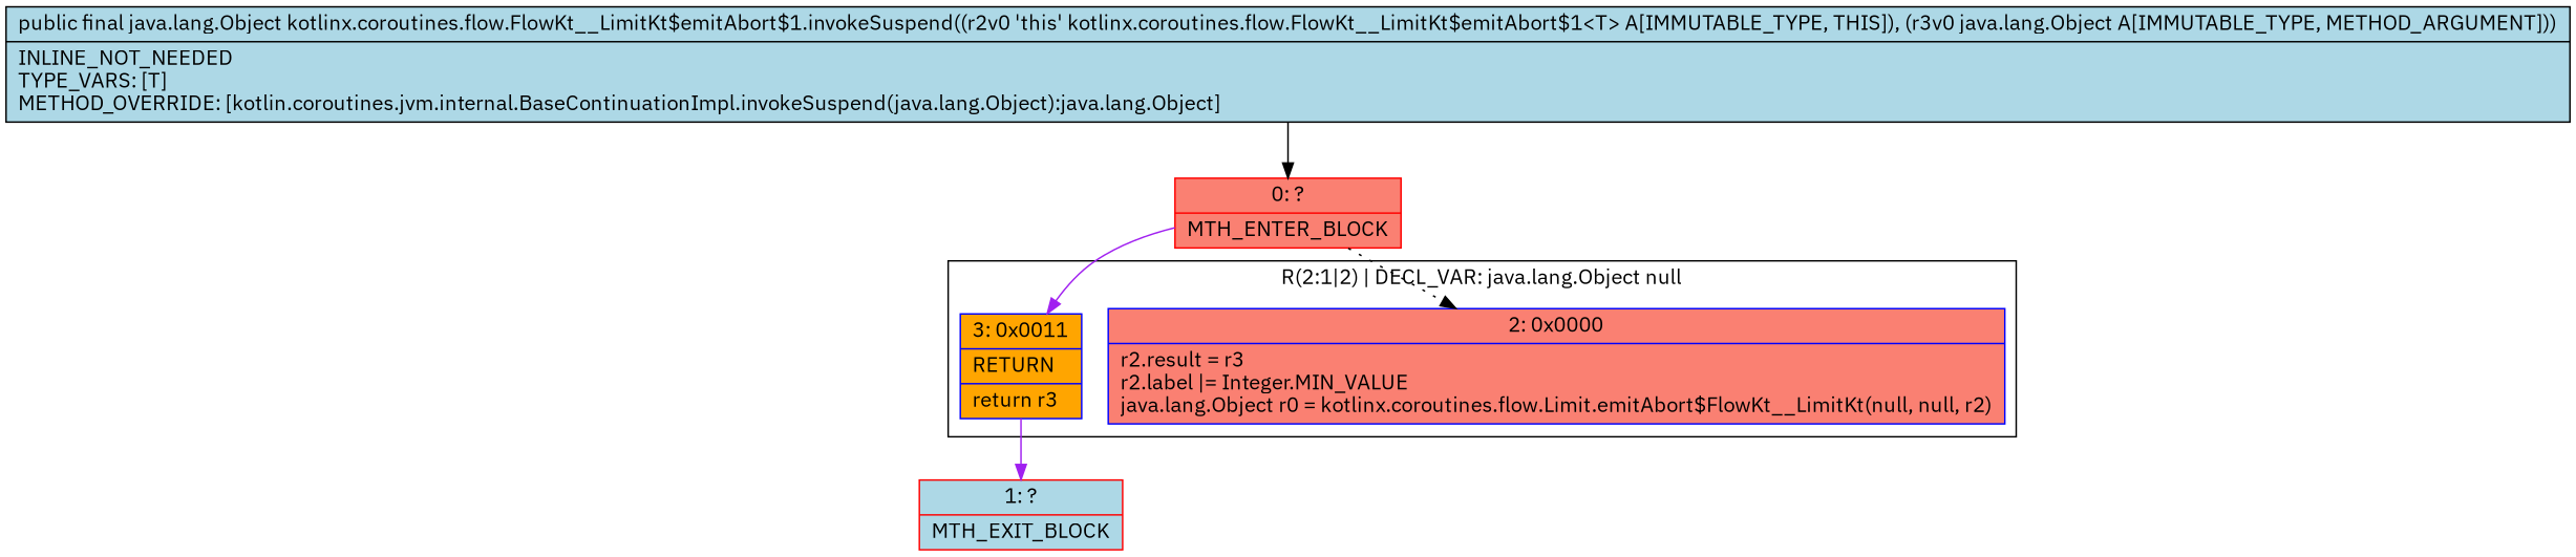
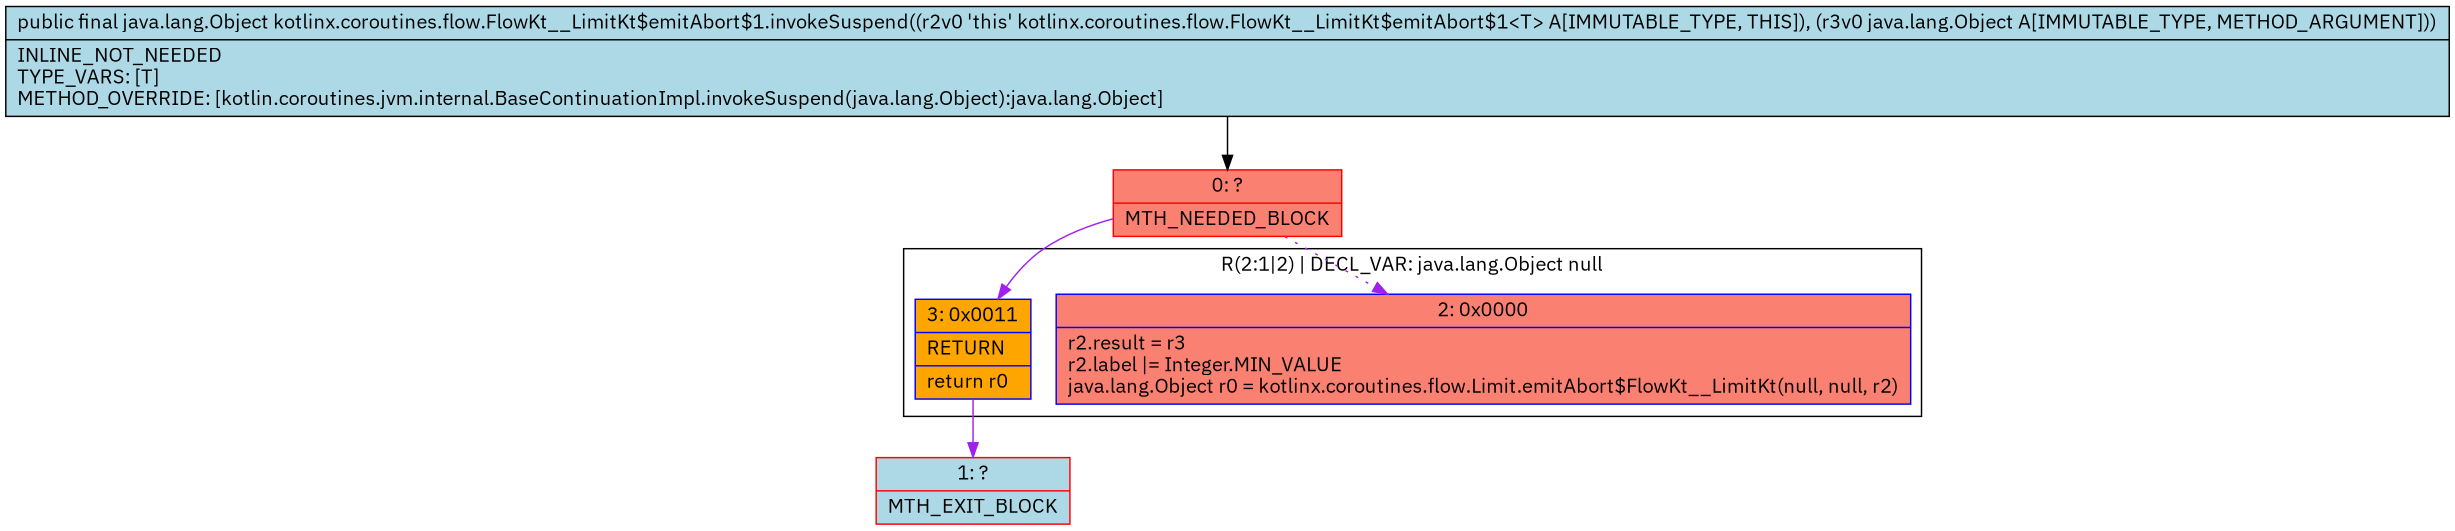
  digraph {
    fontname="IBM Plex Sans"
    node [color=blue fillcolor=salmon fontname="IBM Plex Sans" shape=record style=filled]
    edge [color=purple fontname="IBM Plex Sans" style=solid]
    n1 [label="{2\:\ 0x0000|r2.result = r3\lr2.label \|= Integer.MIN_VALUE\ljava.lang.Object r0 = kotlinx.coroutines.flow.Limit.emitAbort$FlowKt__LimitKt(null, null, r2)\l}"]
-   n2 [fillcolor=orange label="{3\:\ 0x0011|RETURN\l|return r3\l}"]
+   n2 [fillcolor=orange label="{3\:\ 0x0011|RETURN\l|return r0\l}"]
    n3 [color=red fillcolor=lightblue label="{1\:\ ?|MTH_EXIT_BLOCK\l}"]
-   n4 [color=red label="{0\:\ ?|MTH_ENTER_BLOCK\l}"]
+   n4 [color=red label="{0\:\ ?|MTH_NEEDED_BLOCK\l}"]
    n5 [fillcolor=lightblue label="{public final java.lang.Object kotlinx.coroutines.flow.FlowKt__LimitKt$emitAbort$1.invokeSuspend((r2v0 'this' kotlinx.coroutines.flow.FlowKt__LimitKt$emitAbort$1\<T\> A[IMMUTABLE_TYPE, THIS]), (r3v0 java.lang.Object A[IMMUTABLE_TYPE, METHOD_ARGUMENT]))  | INLINE_NOT_NEEDED\lTYPE_VARS: [T]\lMETHOD_OVERRIDE: [kotlin.coroutines.jvm.internal.BaseContinuationImpl.invokeSuspend(java.lang.Object):java.lang.Object]\l}" color=""]
    subgraph cluster_1 {
      label="R(2:1|2) | DECL_VAR: java.lang.Object null\l"
      n1
      n2
    }
    n2 -> n3
-   n4 -> n1 [color=black style=dotted]
+   n4 -> n1 [style=dotted]
    n4 -> n2
    n5 -> n4 [color=black]
  }
